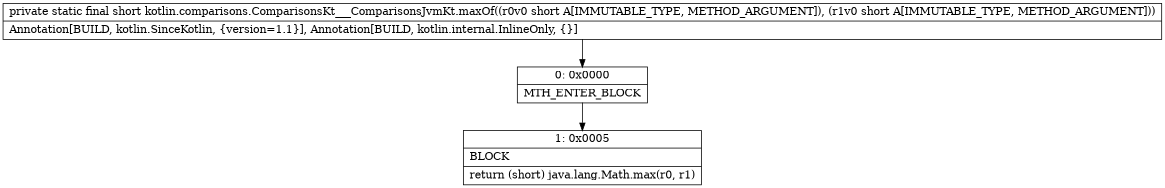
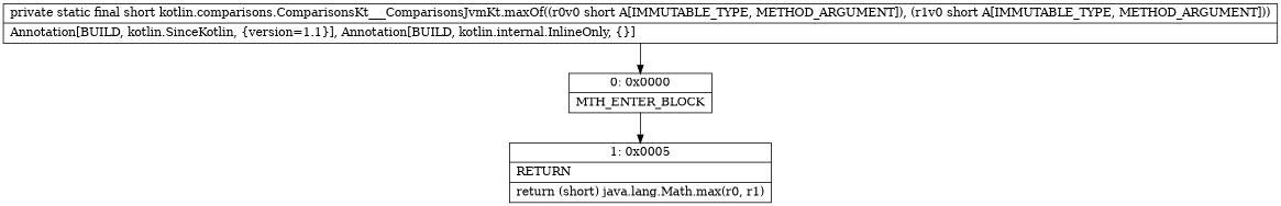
  digraph {
    node [shape=record]
    n1 [label="{0\:\ 0x0000|MTH_ENTER_BLOCK\l}"]
-   n2 [label="{1\:\ 0x0005|BLOCK\l|return (short) java.lang.Math.max(r0, r1)\l}"]
+   n2 [label="{1\:\ 0x0005|RETURN\l|return (short) java.lang.Math.max(r0, r1)\l}"]
    n3 [label="{private static final short kotlin.comparisons.ComparisonsKt___ComparisonsJvmKt.maxOf((r0v0 short A[IMMUTABLE_TYPE, METHOD_ARGUMENT]), (r1v0 short A[IMMUTABLE_TYPE, METHOD_ARGUMENT]))  | Annotation[BUILD, kotlin.SinceKotlin, \{version=1.1\}], Annotation[BUILD, kotlin.internal.InlineOnly, \{\}]\l}"]
    n1 -> n2
    n3 -> n1
  }
